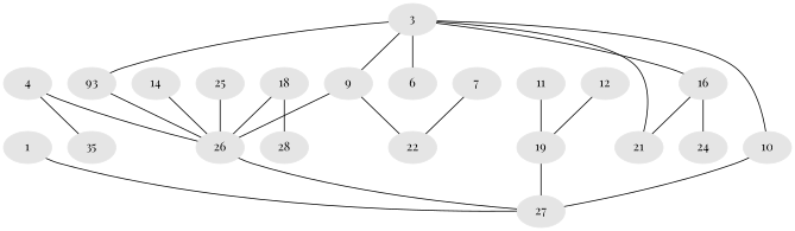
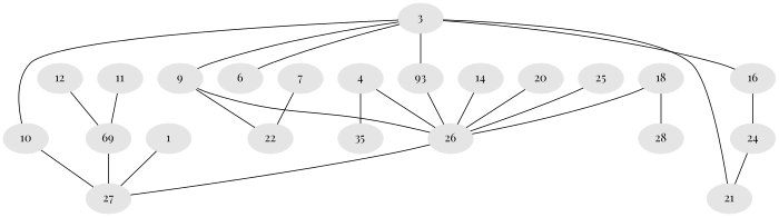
  graph {
    fontname="Playfair Display"
    node [color=gray90 fontname="Playfair Display" style=filled]
    edge [fontname="Playfair Display" weight=1.0]
    1
    27
    3
    6
    9
    10
    16
    21
    n9 [label=93]
    26
    22
    24
    n13 [label=35]
    4
    7
    11
-   19
+   19 [label=69]
    12
    14
    18
    28
+   20
    25
    1 -- 27
    3 -- 6
    3 -- 9
    3 -- 10
    3 -- 16
    3 -- 21
    3 -- n9 [weight=2.0]
    9 -- 26 [weight=2.0]
    9 -- 22
    10 -- 27
-   16 -- 21
+   24 -- 21
    16 -- 24
    n9 -- 26
    26 -- 27
    4 -- 26
    4 -- n13
    7 -- 22
    11 -- 19
    19 -- 27 [weight=2.0]
    12 -- 19
    14 -- 26
    18 -- 26
    18 -- 28
+   20 -- 26
    25 -- 26 [weight=2.0]
  }
